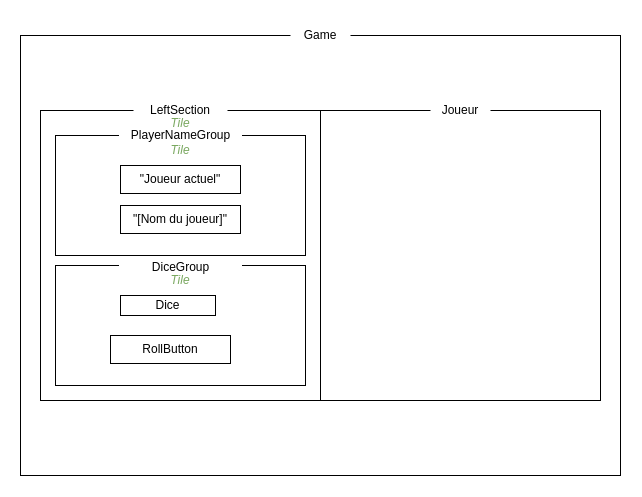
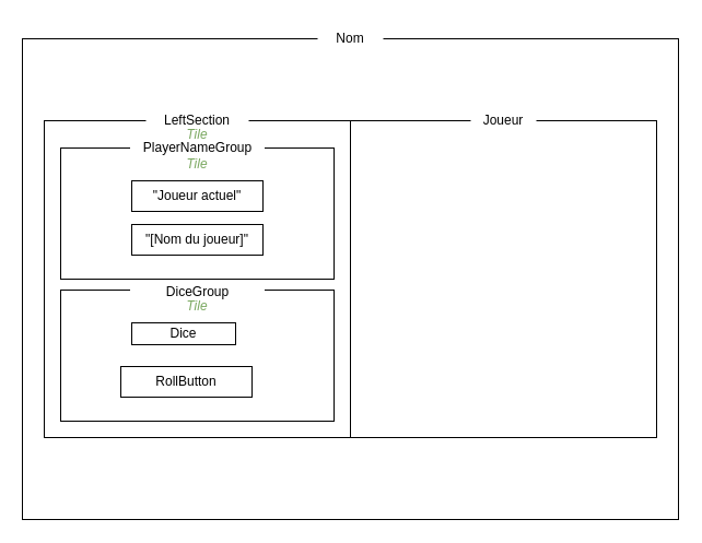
  <mxCell id="0" />
  <mxCell id="1" parent="0" />
  <mxCell id="2" value="" style="rounded=0;whiteSpace=wrap;html=1;" parent="1" vertex="1"><mxGeometry x="20" y="35" width="600" height="440" as="geometry" /></mxCell>
  <mxCell id="3" value="" style="rounded=0;whiteSpace=wrap;html=1;" parent="1" vertex="1"><mxGeometry x="320" y="110" width="280" height="290" as="geometry" /></mxCell>
  <mxCell id="4" value="" style="rounded=0;whiteSpace=wrap;html=1;" parent="1" vertex="1"><mxGeometry x="40" y="110" width="280" height="290" as="geometry" /></mxCell>
  <mxCell id="5" value="LeftSection" style="text;html=1;strokeColor=none;fillColor=default;align=center;verticalAlign=middle;whiteSpace=wrap;rounded=0;" parent="1" vertex="1"><mxGeometry x="133" y="95" width="94" height="30" as="geometry" /></mxCell>
  <mxCell id="6" value="Joueur" style="text;html=1;strokeColor=none;fillColor=default;align=center;verticalAlign=middle;whiteSpace=wrap;rounded=0;" parent="1" vertex="1"><mxGeometry x="430" y="95" width="60" height="30" as="geometry" /></mxCell>
- <mxCell id="7" value="Game" style="text;html=1;strokeColor=none;fillColor=default;align=center;verticalAlign=middle;whiteSpace=wrap;rounded=0;" parent="1" vertex="1"><mxGeometry x="290" y="20" width="60" height="30" as="geometry" /></mxCell>
+ <mxCell id="7" value="Nom" style="text;html=1;strokeColor=none;fillColor=default;align=center;verticalAlign=middle;whiteSpace=wrap;rounded=0;" parent="1" vertex="1"><mxGeometry x="290" y="20" width="60" height="30" as="geometry" /></mxCell>
  <mxCell id="8" value="" style="rounded=0;whiteSpace=wrap;html=1;fillColor=default;" parent="1" vertex="1"><mxGeometry x="55" y="135" width="250" height="120" as="geometry" /></mxCell>
  <mxCell id="9" value="" style="rounded=0;whiteSpace=wrap;html=1;fillColor=default;" parent="1" vertex="1"><mxGeometry x="55" y="265" width="250" height="120" as="geometry" /></mxCell>
  <mxCell id="10" value="PlayerNameGroup" style="text;html=1;strokeColor=none;fillColor=default;align=center;verticalAlign=middle;whiteSpace=wrap;rounded=0;" parent="1" vertex="1"><mxGeometry x="118.5" y="120" width="123" height="30" as="geometry" /></mxCell>
  <mxCell id="11" value="DiceGroup" style="text;html=1;strokeColor=none;fillColor=default;align=center;verticalAlign=middle;whiteSpace=wrap;rounded=0;" parent="1" vertex="1"><mxGeometry x="118.5" y="257" width="123" height="20" as="geometry" /></mxCell>
  <mxCell id="12" value="Tile" style="text;html=1;strokeColor=none;fillColor=none;align=center;verticalAlign=middle;whiteSpace=wrap;rounded=0;fontStyle=2;fontColor=#7AA860;" parent="1" vertex="1"><mxGeometry x="150" y="115" width="60" height="15" as="geometry" /></mxCell>
  <mxCell id="13" value="Tile" style="text;html=1;strokeColor=none;fillColor=none;align=center;verticalAlign=middle;whiteSpace=wrap;rounded=0;fontStyle=2;fontColor=#7AA860;" parent="1" vertex="1"><mxGeometry x="150" y="142" width="60" height="15" as="geometry" /></mxCell>
  <mxCell id="14" value="Tile" style="text;html=1;strokeColor=none;fillColor=none;align=center;verticalAlign=middle;whiteSpace=wrap;rounded=0;fontStyle=2;fontColor=#7AA860;" parent="1" vertex="1"><mxGeometry x="150" y="272" width="60" height="15" as="geometry" /></mxCell>
  <mxCell id="15" value="&lt;font color=&quot;#000000&quot;&gt;&quot;Joueur actuel&quot;&lt;/font&gt;" style="rounded=0;whiteSpace=wrap;html=1;fontColor=#7AA860;fillColor=default;" parent="1" vertex="1"><mxGeometry x="120" y="165" width="120" height="28" as="geometry" /></mxCell>
  <mxCell id="16" value="&lt;font color=&quot;#000000&quot;&gt;&quot;[Nom du joueur]&quot;&lt;/font&gt;" style="rounded=0;whiteSpace=wrap;html=1;fontColor=#7AA860;fillColor=default;" parent="1" vertex="1"><mxGeometry x="120" y="205" width="120" height="28" as="geometry" /></mxCell>
  <mxCell id="17" value="&lt;font color=&quot;#000000&quot;&gt;Dice&lt;/font&gt;" style="rounded=0;whiteSpace=wrap;html=1;fontColor=#7AA860;fillColor=default;" parent="1" vertex="1"><mxGeometry x="120" y="295" width="95" height="20" as="geometry" /></mxCell>
  <mxCell id="18" value="&lt;font color=&quot;#000000&quot;&gt;RollButton&lt;/font&gt;" style="rounded=0;whiteSpace=wrap;html=1;fontColor=#7AA860;fillColor=default;" parent="1" vertex="1"><mxGeometry x="110" y="335" width="120" height="28" as="geometry" /></mxCell>
